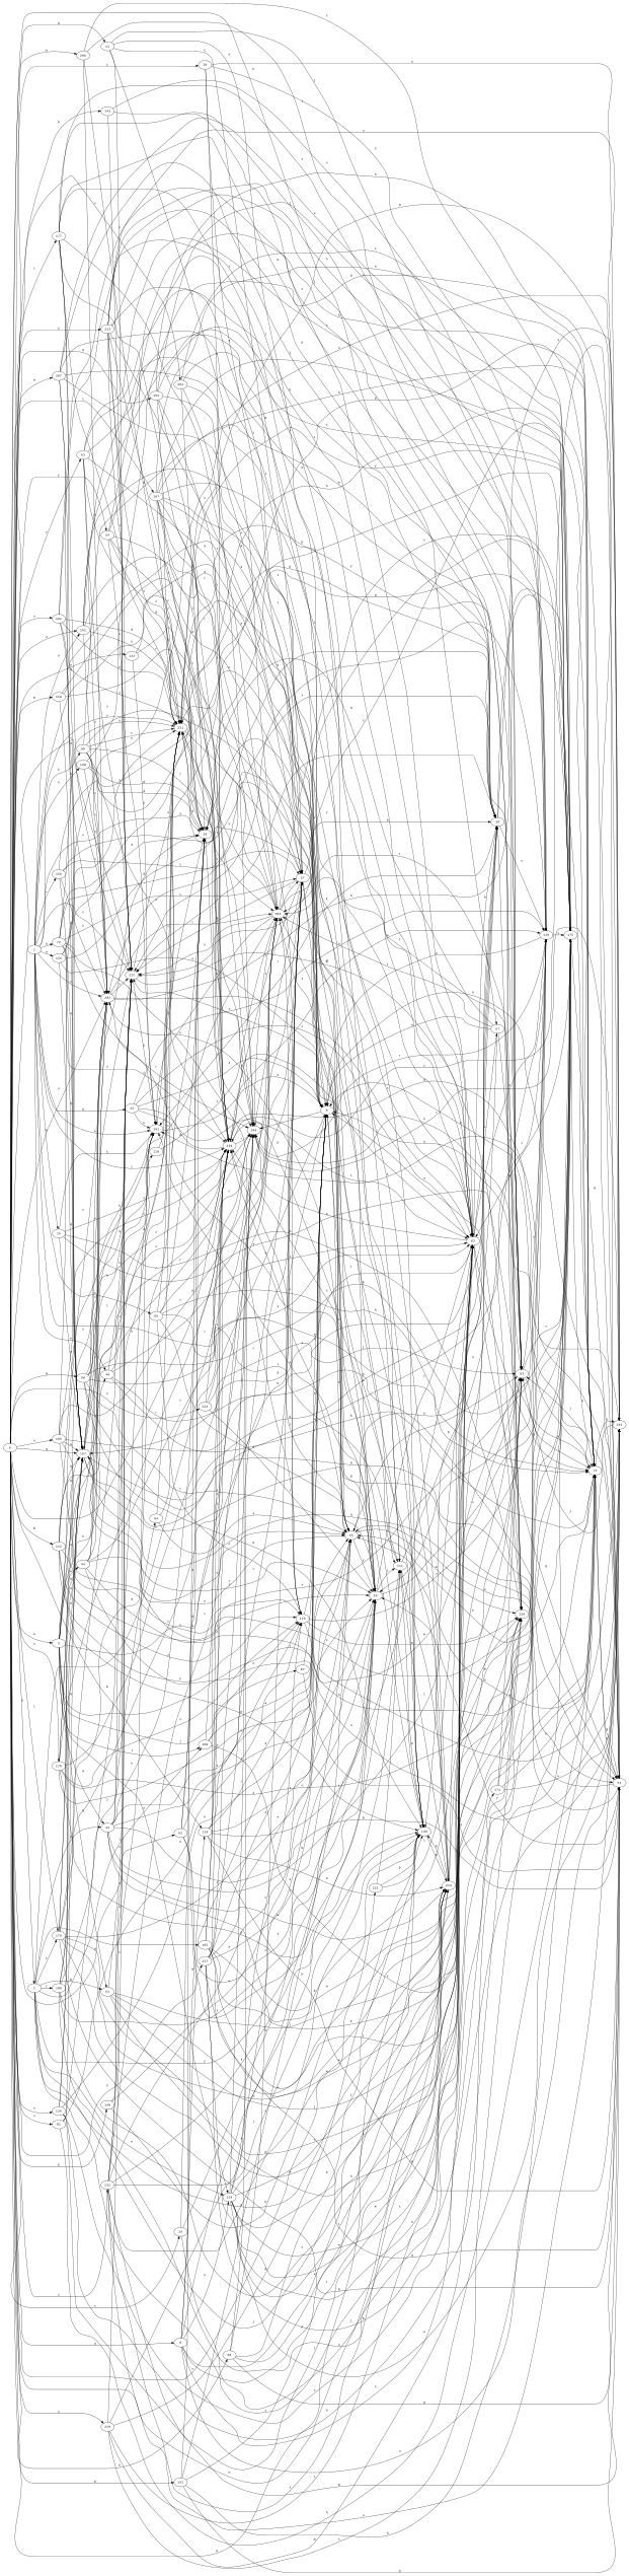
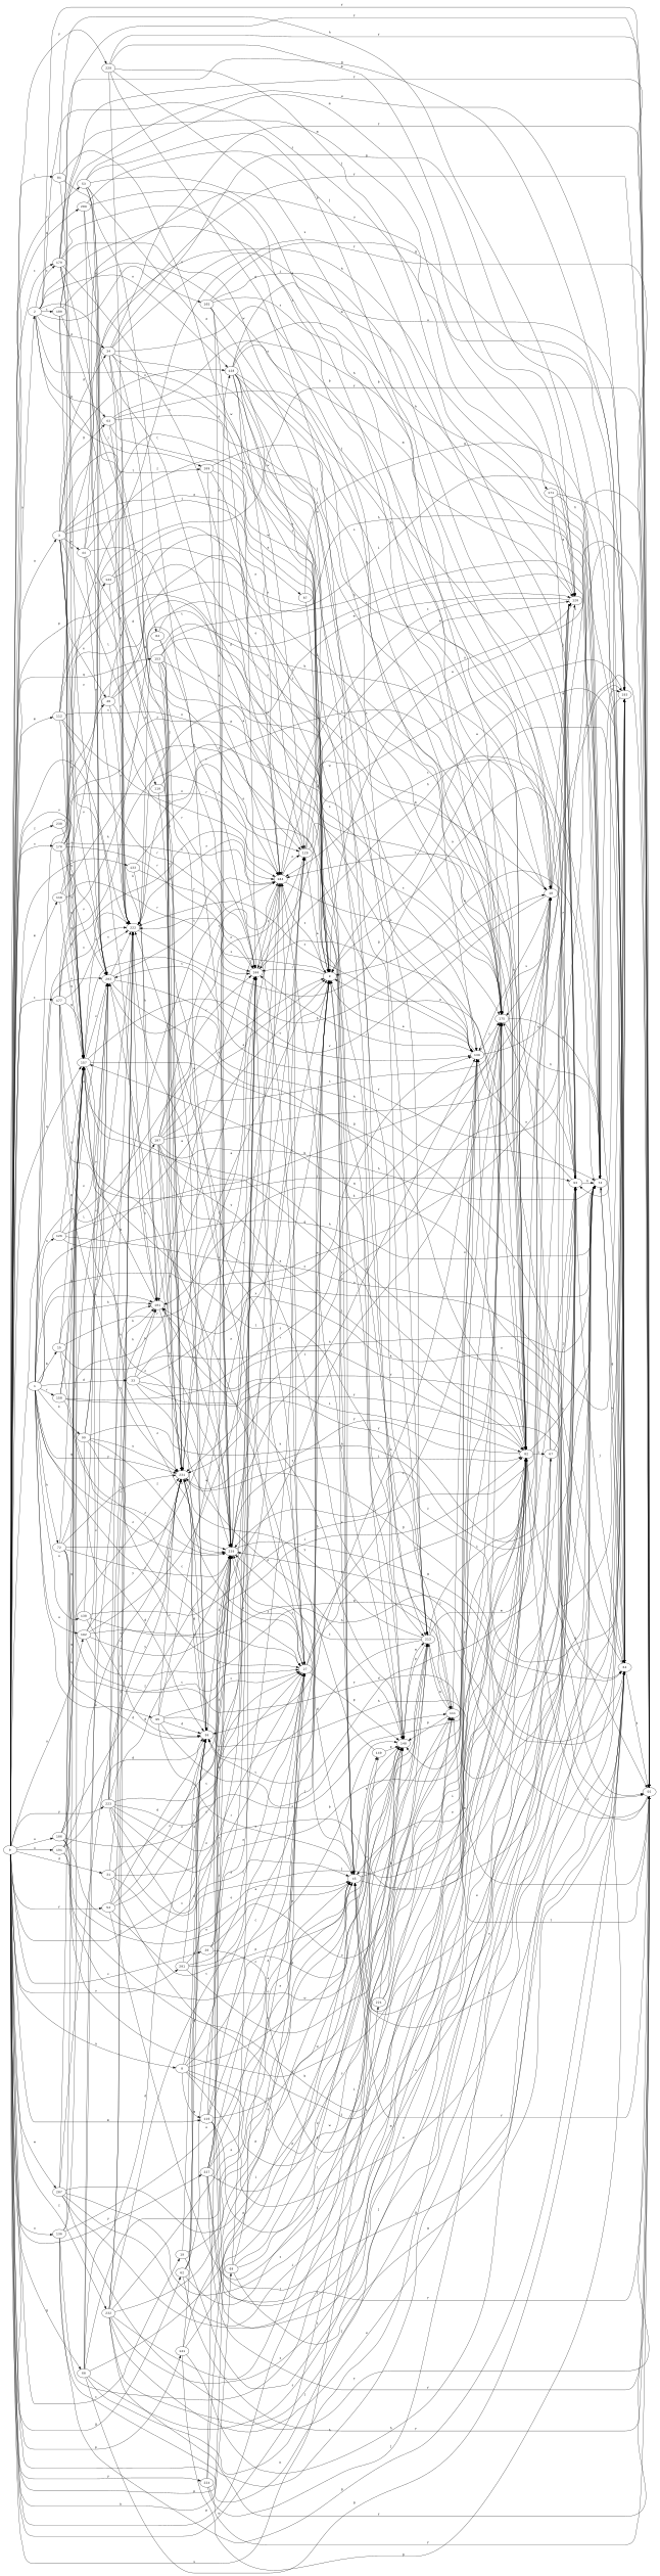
  strict digraph {
    fontname="Liberation Mono"
    rankdir=LR
    node [fontname="Liberation Mono"]
    edge [fontname="Liberation Mono"]
    0
    2
    3
    8
    19
    20
    31
    53
    54
    60
    62
    67
    68
    81
    107
    112
    118
    119
    133
    136
    140
    141
    143
    148
    153
    157
    170
    177
    179
    186
    191
    192
    201
    203
    207
    209
    213
    221
    222
    223
    224
    227
    229
    232
+   238
    239
    34
    55
    63
    82
    109
    128
    165
    171
    180
    184
    9
    40
    n59 [label=101]
    44
    87
    93
    110
    175
    193
    45
    36
    27
    139
    120
    18
    64
    166
    111
    129
    74
    231
    1
    15
    33
    72
    95
    99
    126
    138
    158
    84
    0 -> 2 [label=a]
    0 -> 3 [label=a]
    0 -> 8 [label=a]
    0 -> 19 [label=c]
    0 -> 20 [label=c]
    0 -> 31 [label=d]
    0 -> 53 [label=f]
    0 -> 54 [label=f]
    0 -> 60 [label=g]
    0 -> 62 [label=g]
    0 -> 67 [label=h]
    0 -> 68 [label=h]
    0 -> 81 [label=i]
    0 -> 107 [label=l]
    0 -> 112 [label=m]
    0 -> 118 [label=m]
    0 -> 119 [label=m]
    0 -> 133 [label=o]
    0 -> 136 [label=o]
    0 -> 140 [label=p]
    0 -> 141 [label=p]
    0 -> 143 [label=p]
    0 -> 148 [label=p]
    0 -> 153 [label=q]
    0 -> 157 [label=q]
    0 -> 170 [label=s]
    0 -> 177 [label=t]
    0 -> 179 [label=t]
    0 -> 186 [label=u]
    0 -> 191 [label=u]
    0 -> 192 [label=u]
    0 -> 201 [label=v]
    0 -> 203 [label=v]
    0 -> 207 [label=w]
    0 -> 209 [label=w]
    0 -> 213 [label=w]
    0 -> 221 [label=x]
    0 -> 222 [label=x]
    0 -> 223 [label=y]
    0 -> 224 [label=y]
    0 -> 227 [label=y]
    0 -> 229 [label=y]
    0 -> 232 [label=z]
+   0 -> 238 [label=z]
    0 -> 239 [label=z]
    2 -> 179 [label=t]
    2 -> 213 [label=w]
    2 -> 34 [label=d]
    2 -> 55 [label=f]
    2 -> 63 [label=g]
    2 -> 82 [label=i]
    2 -> 109 [label=l]
    2 -> 128 [label=n]
    2 -> 165 [label=r]
    2 -> 171 [label=s]
    2 -> 180 [label=t]
    2 -> 184 [label=t]
    3 -> 157 [label=q]
    3 -> 203 [label=v]
    3 -> 34 [label=d]
    3 -> 63 [label=g]
    3 -> 109 [label=l]
    3 -> 128 [label=n]
    3 -> 9 [label=a]
    3 -> 40 [label=e]
    3 -> n59 [label=k]
    3 -> 44 [label=e]
    3 -> 87 [label=j]
    3 -> 93 [label=j]
    3 -> 110 [label=l]
    8 -> 119 [label=m]
    8 -> 148 [label=p]
    8 -> 213 [label=w]
    8 -> 82 [label=i]
    8 -> 128 [label=n]
    8 -> 9 [label=a]
    8 -> 175 [label=s]
    8 -> 193 [label=u]
    19 -> 93 [label=j]
    19 -> 45 [label=w]
    19 -> 36 [label=d]
    20 -> 239 [label=z]
    20 -> 193 [label=u]
    20 -> 27 [label=c]
    20 -> 139 [label=o]
    31 -> 222 [label=x]
    31 -> 184 [label=t]
    31 -> 93 [label=j]
    31 -> 45 [label=e]
    31 -> 27 [label=c]
    53 -> 203 [label=v]
    53 -> 222 [label=x]
    53 -> 239 [label=z]
    53 -> 9 [label=a]
    53 -> 175 [label=s]
    53 -> 120 [label=m]
    53 -> 18 [label=b]
    54 -> 148 [label=p]
    54 -> 222 [label=x]
    54 -> 239 [label=z]
    54 -> 82 [label=i]
    54 -> 184 [label=t]
    54 -> 36 [label=d]
    60 -> 148 [label=p]
    60 -> 203 [label=v]
    60 -> 82 [label=i]
    60 -> n59 [label=k]
    60 -> 175 [label=s]
    60 -> 45 [label=e]
    60 -> 36 [label=d]
    60 -> 64 [label=g]
    62 -> 55 [label=f]
    62 -> 36 [label=d]
    62 -> 166 [label=r]
    62 -> 111 [label=l]
    62 -> 129 [label=n]
    67 -> 184 [label=t]
    67 -> 9 [label=a]
    67 -> 93 [label=j]
    67 -> 45 [label=e]
    67 -> 36 [label=d]
    68 -> 148 [label=p]
    68 -> 213 [label=w]
    68 -> 27 [label=c]
    68 -> 64 [label=g]
    68 -> 166 [label=r]
    81 -> 157 [label=q]
    81 -> 129 [label=n]
    81 -> 74 [label=h]
    81 -> 231 [label=y]
    107 -> 239 [label=z]
    107 -> 82 [label=i]
    107 -> 184 [label=t]
    107 -> 9 [label=a]
    107 -> 175 [label=s]
    107 -> 120 [label=m]
    107 -> 166 [label=r]
    107 -> 111 [label=l]
    107 -> 129 [label=n]
    107 -> 74 [label=h]
    107 -> 231 [label=y]
    112 -> 148 [label=p]
    112 -> 157 [label=q]
    112 -> 55 [label=f]
    112 -> 184 [label=t]
    112 -> 139 [label=o]
    112 -> 166 [label=r]
    112 -> 129 [label=n]
    118 -> 157 [label=q]
    118 -> 55 [label=f]
    118 -> 9 [label=a]
    118 -> 166 [label=r]
    119 -> 213 [label=w]
    119 -> 239 [label=z]
    119 -> 55 [label=f]
    119 -> 82 [label=i]
    119 -> 9 [label=a]
    119 -> 27 [label=c]
    119 -> 64 [label=g]
    133 -> n59 [label=k]
    133 -> 45 [label=e]
    133 -> 166 [label=r]
    136 -> 157 [label=q]
    136 -> 222 [label=x]
    136 -> 175 [label=s]
    136 -> 45 [label=e]
    136 -> 64 [label=g]
    136 -> 74 [label=h]
    140 -> 148 [label=p]
    140 -> 222 [label=x]
-   140 -> 45 [label=e]
+   45 -> 140 [label=e]
    141 -> 148 [label=p]
    141 -> 45 [label=e]
    141 -> 36 [label=d]
    141 -> 64 [label=g]
    141 -> 74 [label=h]
    143 -> 222 [label=x]
    143 -> 82 [label=i]
    143 -> 139 [label=o]
    148 -> 213 [label=w]
    148 -> 184 [label=t]
    148 -> n59 [label=k]
    153 -> 82 [label=i]
    153 -> 184 [label=t]
    153 -> 9 [label=a]
    153 -> 175 [label=s]
    153 -> 166 [label=r]
    153 -> 74 [label=h]
    153 -> 231 [label=y]
    157 -> 203 [label=v]
    157 -> 222 [label=x]
    157 -> 239 [label=z]
    157 -> 55 [label=f]
    157 -> 45 [label=e]
    157 -> 139 [label=o]
    157 -> 18 [label=b]
    157 -> 64 [label=g]
    170 -> 148 [label=p]
    170 -> 157 [label=q]
    170 -> 203 [label=v]
    170 -> 55 [label=f]
    170 -> 27 [label=c]
    170 -> 139 [label=o]
    170 -> 166 [label=r]
    170 -> 129 [label=n]
    177 -> 157 [label=q]
    177 -> 222 [label=x]
    177 -> 239 [label=z]
    177 -> 184 [label=t]
    177 -> 93 [label=j]
    177 -> 139 [label=o]
    177 -> 18 [label=b]
    177 -> 111 [label=l]
    177 -> 231 [label=y]
    179 -> 157 [label=q]
    179 -> 203 [label=v]
    179 -> 213 [label=w]
    179 -> 55 [label=f]
    179 -> 184 [label=t]
    179 -> 175 [label=s]
    179 -> 120 [label=m]
    179 -> 64 [label=g]
    179 -> 231 [label=y]
    186 -> 157 [label=q]
    186 -> 239 [label=z]
    186 -> 45 [label=e]
    186 -> 27 [label=c]
    186 -> 18 [label=b]
    186 -> 129 [label=n]
    186 -> 231 [label=y]
    191 -> 157 [label=q]
    191 -> 203 [label=v]
    191 -> 82 [label=i]
    191 -> 36 [label=d]
    191 -> 139 [label=o]
    191 -> 231 [label=y]
    192 -> 203 [label=v]
    192 -> 82 [label=i]
    192 -> 9 [label=a]
    192 -> 175 [label=s]
    192 -> 74 [label=h]
    192 -> 231 [label=y]
    201 -> 148 [label=p]
    201 -> 175 [label=s]
    201 -> 36 [label=d]
    201 -> 27 [label=c]
    201 -> 166 [label=r]
    203 -> 222 [label=x]
    203 -> 55 [label=f]
    203 -> 82 [label=i]
    203 -> 184 [label=t]
    203 -> 74 [label=h]
    207 -> 157 [label=q]
    207 -> 55 [label=f]
    207 -> 82 [label=i]
    207 -> 93 [label=j]
    207 -> 175 [label=s]
    207 -> 111 [label=l]
    207 -> 231 [label=y]
    209 -> 203 [label=v]
    209 -> 93 [label=j]
    209 -> 175 [label=s]
    209 -> 36 [label=d]
    213 -> 148 [label=p]
    213 -> 239 [label=z]
    213 -> 82 [label=i]
    213 -> 36 [label=d]
    213 -> 120 [label=m]
    213 -> 111 [label=l]
    213 -> 231 [label=y]
    221 -> 148 [label=p]
    221 -> 82 [label=i]
    221 -> 111 [label=l]
    222 -> n59 [label=k]
    222 -> 120 [label=m]
    222 -> 64 [label=g]
    223 -> 222 [label=x]
    223 -> 239 [label=z]
    223 -> n59 [label=k]
    223 -> 93 [label=j]
    223 -> 193 [label=u]
    223 -> 45 [label=e]
    223 -> 27 [label=c]
    223 -> 139 [label=o]
    223 -> 18 [label=b]
    223 -> 231 [label=y]
    224 -> 239 [label=z]
    224 -> 55 [label=f]
    224 -> 9 [label=a]
    224 -> 93 [label=j]
    227 -> 213 [label=w]
    227 -> 239 [label=z]
    227 -> 55 [label=f]
    227 -> 82 [label=i]
    227 -> 9 [label=a]
    227 -> 45 [label=e]
    227 -> 27 [label=c]
    227 -> 120 [label=m]
    227 -> 166 [label=r]
    229 -> 148 [label=p]
    229 -> 222 [label=x]
    229 -> 55 [label=f]
    229 -> 93 [label=j]
    229 -> 175 [label=s]
    229 -> 120 [label=m]
    232 -> 148 [label=p]
    232 -> 222 [label=x]
    232 -> 55 [label=f]
    232 -> 82 [label=i]
    232 -> n59 [label=k]
    232 -> 93 [label=j]
    232 -> 193 [label=u]
    232 -> 45 [label=e]
    232 -> 27 [label=c]
    232 -> 111 [label=l]
+   238 -> 157 [label=q]
+   238 -> 82 [label=i]
    239 -> 203 [label=v]
    239 -> 82 [label=i]
    239 -> 9 [label=a]
    239 -> 139 [label=o]
    239 -> 64 [label=g]
    239 -> 166 [label=r]
    34 -> 213 [label=w]
    34 -> 222 [label=x]
    34 -> 239 [label=z]
    34 -> 55 [label=f]
    34 -> 9 [label=a]
    34 -> n59 [label=k]
    34 -> 120 [label=m]
    34 -> 18 [label=b]
    34 -> 64 [label=g]
    55 -> 239 [label=z]
    55 -> 82 [label=i]
    55 -> 175 [label=s]
    55 -> 111 [label=l]
    63 -> 213 [label=w]
    63 -> 222 [label=x]
    63 -> 82 [label=i]
    63 -> 93 [label=j]
    63 -> 74 [label=h]
    82 -> 67 [label=i]
    82 -> 148 [label=p]
    82 -> 157 [label=q]
    82 -> 139 [label=o]
    82 -> 18 [label=b]
    82 -> 64 [label=g]
    82 -> 166 [label=r]
    82 -> 74 [label=h]
    82 -> 231 [label=y]
    109 -> 239 [label=z]
    109 -> 9 [label=a]
    109 -> 175 [label=s]
    109 -> 129 [label=n]
    128 -> 213 [label=w]
    128 -> 82 [label=i]
    128 -> 175 [label=s]
    128 -> 193 [label=u]
    128 -> 45 [label=e]
    128 -> 120 [label=m]
    128 -> 18 [label=b]
    128 -> 166 [label=r]
    128 -> 129 [label=n]
    128 -> 74 [label=h]
    165 -> 213 [label=w]
    165 -> 239 [label=z]
    165 -> 184 [label=t]
    165 -> 93 [label=j]
    165 -> 18 [label=b]
    165 -> 64 [label=g]
    171 -> 93 [label=j]
    171 -> 193 [label=u]
    171 -> 120 [label=m]
    171 -> 74 [label=h]
    180 -> 157 [label=q]
    180 -> 55 [label=f]
    180 -> 193 [label=u]
    180 -> 36 [label=d]
    180 -> 139 [label=o]
    180 -> 84 [label=j]
    184 -> 222 [label=x]
    184 -> n59 [label=k]
    184 -> 175 [label=s]
    184 -> 27 [label=c]
    184 -> 18 [label=b]
    184 -> 129 [label=n]
    184 -> 231 [label=y]
    9 -> 222 [label=x]
    9 -> 184 [label=t]
    9 -> 45 [label=e]
    9 -> 166 [label=r]
    40 -> 222 [label=x]
    40 -> 82 [label=i]
    40 -> 64 [label=g]
    40 -> 166 [label=r]
    40 -> 74 [label=h]
    n59 -> 157 [label=q]
    n59 -> 82 [label=i]
    n59 -> 231 [label=y]
    44 -> 203 [label=v]
    44 -> 239 [label=z]
    44 -> 184 [label=t]
    44 -> 175 [label=s]
    44 -> 193 [label=u]
    44 -> 36 [label=d]
    44 -> 74 [label=h]
    87 -> 9 [label=a]
    87 -> 64 [label=g]
    93 -> 184 [label=t]
    93 -> 9 [label=a]
    93 -> 175 [label=s]
    93 -> 139 [label=o]
    93 -> 74 [label=h]
    93 -> 231 [label=y]
    110 -> 184 [label=t]
    110 -> 231 [label=y]
    175 -> 82 [label=i]
    175 -> 64 [label=g]
    175 -> 74 [label=h]
    175 -> 231 [label=y]
    193 -> 239 [label=z]
    193 -> n59 [label=k]
    193 -> 93 [label=j]
    193 -> 45 [label=e]
    193 -> 166 [label=r]
    45 -> 239 [label=z]
    45 -> 55 [label=f]
    45 -> 93 [label=j]
    45 -> 120 [label=m]
    36 -> 239 [label=z]
    36 -> 231 [label=y]
    27 -> 148 [label=p]
    27 -> 222 [label=x]
    27 -> 239 [label=z]
    27 -> 82 [label=i]
    27 -> 175 [label=s]
    27 -> 166 [label=r]
    139 -> 222 [label=x]
    139 -> 55 [label=f]
    139 -> 9 [label=a]
    139 -> 175 [label=s]
    139 -> 36 [label=d]
    139 -> 166 [label=r]
    120 -> 184 [label=t]
    120 -> 9 [label=a]
    18 -> 203 [label=v]
    18 -> 222 [label=x]
    18 -> n59 [label=k]
    18 -> 175 [label=s]
    18 -> 193 [label=u]
    18 -> 139 [label=o]
    18 -> 120 [label=m]
    64 -> 157 [label=q]
    64 -> 55 [label=f]
    64 -> 9 [label=a]
    64 -> 93 [label=j]
    64 -> 45 [label=e]
    64 -> 74 [label=h]
    166 -> 184 [label=t]
    166 -> 74 [label=h]
    111 -> 148 [label=p]
    111 -> 213 [label=w]
    111 -> 9 [label=a]
    111 -> 139 [label=o]
    129 -> 9 [label=a]
    129 -> 175 [label=s]
    129 -> 193 [label=u]
    129 -> 120 [label=m]
    74 -> 222 [label=x]
    74 -> 9 [label=a]
    74 -> 193 [label=u]
    74 -> 45 [label=e]
    74 -> 64 [label=g]
    231 -> 36 [label=d]
    231 -> 27 [label=c]
    231 -> 64 [label=g]
    231 -> 166 [label=r]
    1 -> 192 [label=u]
    1 -> 203 [label=v]
    1 -> 222 [label=x]
    1 -> 239 [label=z]
    1 -> 9 [label=a]
    1 -> 40 [label=e]
    1 -> n59 [label=k]
    1 -> 27 [label=c]
    1 -> 74 [label=h]
    1 -> 231 [label=y]
    1 -> 15 [label=b]
    1 -> 33 [label=d]
    1 -> 72 [label=h]
    1 -> 95 [label=k]
    1 -> 99 [label=k]
    1 -> 126 [label=n]
    1 -> 138 [label=o]
    1 -> 158 [label=r]
    15 -> 157 [label=q]
    15 -> 239 [label=z]
    15 -> n59 [label=k]
    15 -> 120 [label=m]
    15 -> 74 [label=h]
    33 -> 148 [label=p]
    33 -> 55 [label=f]
    33 -> 82 [label=i]
    33 -> 9 [label=a]
    33 -> n59 [label=k]
    33 -> 139 [label=o]
    72 -> 157 [label=q]
    72 -> 239 [label=z]
    72 -> 55 [label=f]
    72 -> 36 [label=d]
    72 -> 27 [label=c]
    72 -> 166 [label=r]
    72 -> 129 [label=n]
    72 -> 231 [label=y]
    95 -> 45 [label=e]
    95 -> 36 [label=d]
    95 -> 27 [label=c]
    95 -> 111 [label=l]
    95 -> 129 [label=n]
    95 -> 74 [label=h]
    95 -> 231 [label=y]
    99 -> 203 [label=v]
    99 -> 239 [label=z]
    99 -> 184 [label=t]
    99 -> 36 [label=d]
    99 -> 27 [label=c]
    99 -> 74 [label=h]
    99 -> 231 [label=y]
    126 -> 157 [label=q]
    126 -> 9 [label=a]
    126 -> 193 [label=u]
    126 -> 18 [label=b]
    126 -> 74 [label=h]
    138 -> 203 [label=v]
    138 -> 36 [label=d]
    138 -> 18 [label=b]
    138 -> 64 [label=g]
    158 -> 157 [label=q]
    158 -> 203 [label=v]
    158 -> 55 [label=f]
    158 -> 175 [label=s]
    158 -> 27 [label=c]
    84 -> 45 [label=e]
    84 -> 166 [label=r]
    84 -> 231 [label=y]
  }
